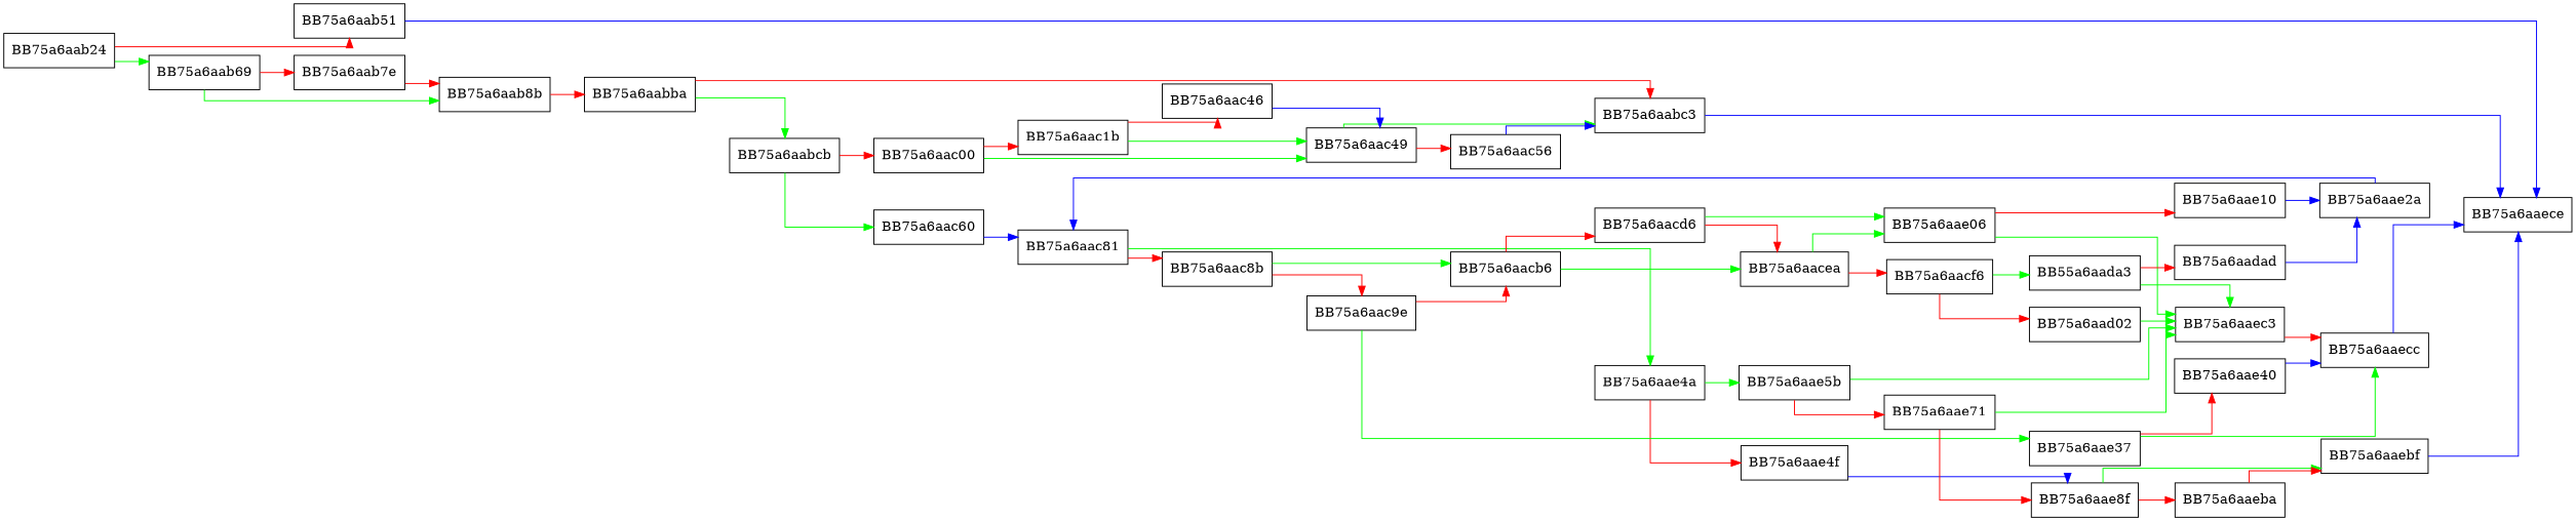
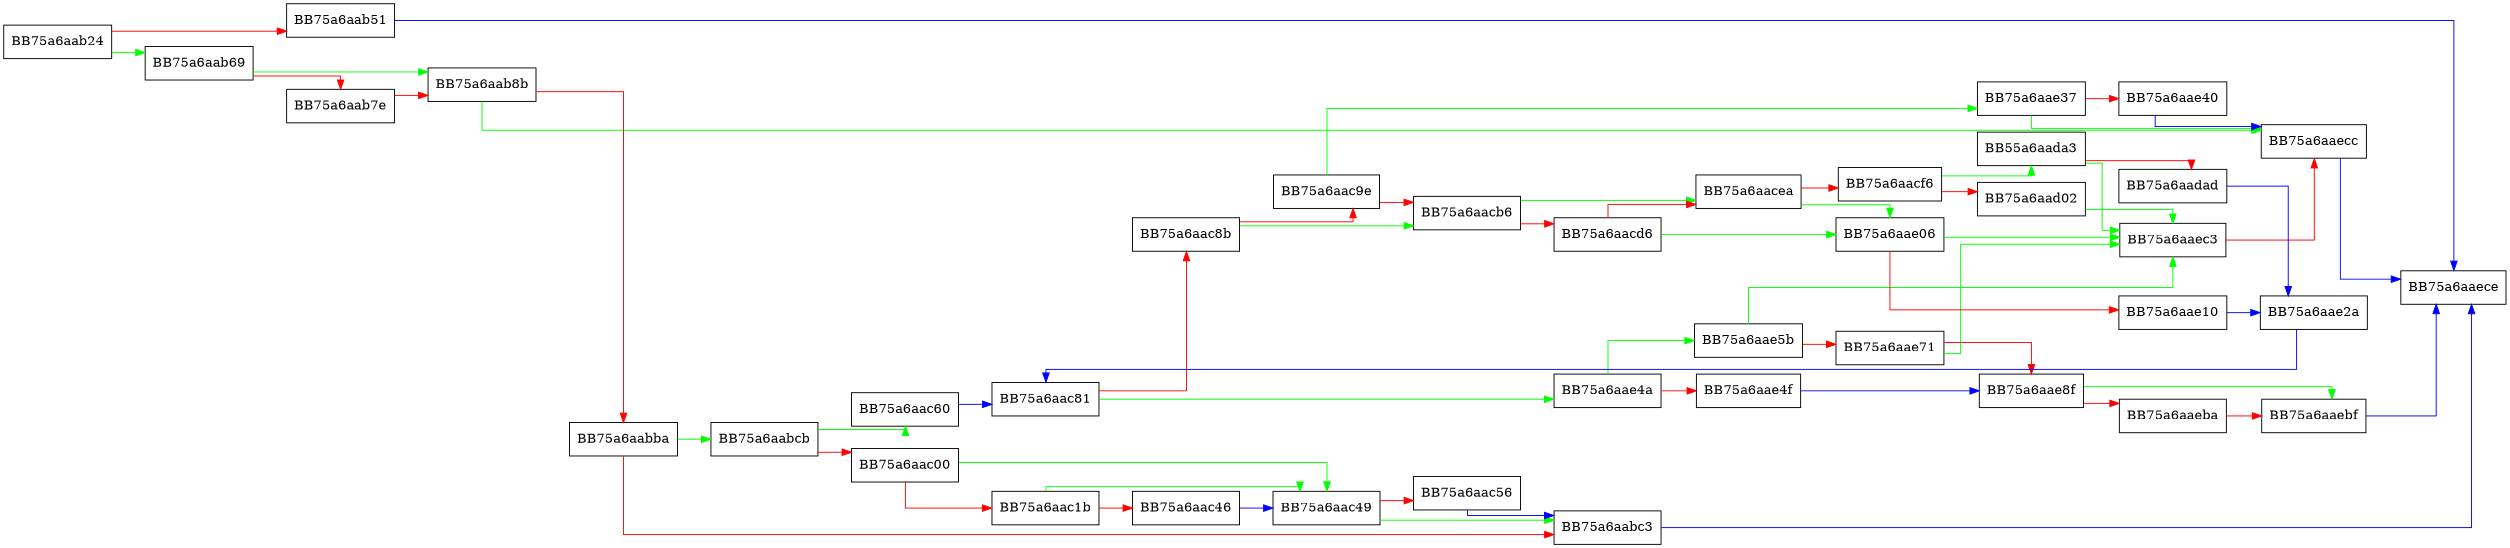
  digraph {
    rankdir=LR
    splines=ortho
    node [shape=box]
    edge [color=red]
    BB75a6aab24
    BB75a6aab69
    BB75a6aab51
    BB75a6aab8b
    BB75a6aab7e
    BB75a6aaece
    BB75a6aaecc
    BB75a6aabba
    BB75a6aabcb
    BB75a6aabc3
    BB75a6aac60
    BB75a6aac00
    BB75a6aac81
    BB75a6aac49
    BB75a6aac1b
    BB75a6aae4a
    BB75a6aac8b
    BB75a6aac56
    BB75a6aac46
    BB75a6aae5b
    BB75a6aae4f
    BB75a6aacb6
    BB75a6aac9e
    BB75a6aaec3
    BB75a6aae71
    BB75a6aae8f
    BB75a6aacea
    BB75a6aacd6
    BB75a6aae37
    BB75a6aae06
    BB75a6aacf6
    BB75a6aae40
    BB75a6aae10
    n34 [label=BB55a6aada3]
    BB75a6aad02
    BB75a6aae2a
    BB75a6aadad
    BB75a6aaebf
    BB75a6aaeba
    BB75a6aab24 -> BB75a6aab69 [color=green]
    BB75a6aab24 -> BB75a6aab51
    BB75a6aab69 -> BB75a6aab8b [color=green]
    BB75a6aab69 -> BB75a6aab7e
    BB75a6aab51 -> BB75a6aaece [color=blue]
+   BB75a6aab8b -> BB75a6aaecc [color=green]
    BB75a6aab8b -> BB75a6aabba
    BB75a6aab7e -> BB75a6aab8b
    BB75a6aaecc -> BB75a6aaece [color=blue]
    BB75a6aabba -> BB75a6aabcb [color=green]
    BB75a6aabba -> BB75a6aabc3
    BB75a6aabcb -> BB75a6aac60 [color=green]
    BB75a6aabcb -> BB75a6aac00
    BB75a6aabc3 -> BB75a6aaece [color=blue]
    BB75a6aac60 -> BB75a6aac81 [color=blue]
    BB75a6aac00 -> BB75a6aac49 [color=green]
    BB75a6aac00 -> BB75a6aac1b
    BB75a6aac81 -> BB75a6aae4a [color=green]
    BB75a6aac81 -> BB75a6aac8b
    BB75a6aac49 -> BB75a6aabc3 [color=green]
    BB75a6aac49 -> BB75a6aac56
    BB75a6aac1b -> BB75a6aac49 [color=green]
    BB75a6aac1b -> BB75a6aac46
    BB75a6aae4a -> BB75a6aae5b [color=green]
    BB75a6aae4a -> BB75a6aae4f
    BB75a6aac8b -> BB75a6aacb6 [color=green]
    BB75a6aac8b -> BB75a6aac9e
    BB75a6aac56 -> BB75a6aabc3 [color=blue]
    BB75a6aac46 -> BB75a6aac49 [color=blue]
    BB75a6aae5b -> BB75a6aaec3 [color=green]
    BB75a6aae5b -> BB75a6aae71
    BB75a6aae4f -> BB75a6aae8f [color=blue]
    BB75a6aacb6 -> BB75a6aacea [color=green]
    BB75a6aacb6 -> BB75a6aacd6
    BB75a6aac9e -> BB75a6aacb6
    BB75a6aac9e -> BB75a6aae37 [color=green]
    BB75a6aaec3 -> BB75a6aaecc
    BB75a6aae71 -> BB75a6aaec3 [color=green]
    BB75a6aae71 -> BB75a6aae8f
    BB75a6aae8f -> BB75a6aaebf [color=green]
    BB75a6aae8f -> BB75a6aaeba
    BB75a6aacea -> BB75a6aae06 [color=green]
    BB75a6aacea -> BB75a6aacf6
    BB75a6aacd6 -> BB75a6aacea
    BB75a6aacd6 -> BB75a6aae06 [color=green]
    BB75a6aae37 -> BB75a6aaecc [color=green]
    BB75a6aae37 -> BB75a6aae40
    BB75a6aae06 -> BB75a6aaec3 [color=green]
    BB75a6aae06 -> BB75a6aae10
    BB75a6aacf6 -> n34 [color=green]
    BB75a6aacf6 -> BB75a6aad02
    BB75a6aae40 -> BB75a6aaecc [color=blue]
    BB75a6aae10 -> BB75a6aae2a [color=blue]
    n34 -> BB75a6aaec3 [color=green]
    n34 -> BB75a6aadad
    BB75a6aad02 -> BB75a6aaec3 [color=green]
    BB75a6aae2a -> BB75a6aac81 [color=blue]
    BB75a6aadad -> BB75a6aae2a [color=blue]
    BB75a6aaebf -> BB75a6aaece [color=blue]
    BB75a6aaeba -> BB75a6aaebf
  }
